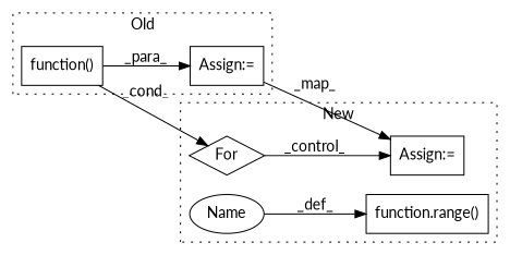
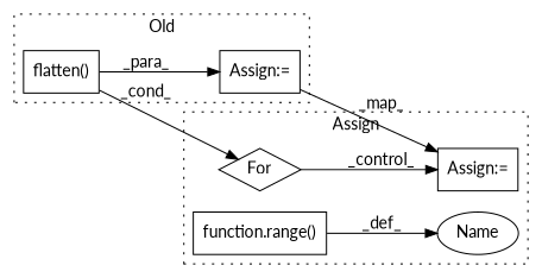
  digraph {
    fontname=Lato
    rankdir=LR
    node [a=75 fontname=Lato l=3 shape=box]
    edge [fontname=Lato]
-   n1 [l=16 label="function()" s=752]
+   n1 [l=16 label="flatten()" s=752]
    n2 [a=68 label="Assign:=" s=741]
    n3 [l="6,1" label="function.range()" s="974,995"]
    n4 [a=107 l="4,14" label=For s="965,996" shape=diamond]
    n5 [a=68 label="Assign:=" s=1237]
    n6 [a=87 l=1 label=Name s=969 shape=ellipse]
    subgraph cluster_1 {
      label=Old
      style=dotted
      n1
      n2
    }
    subgraph cluster_2 {
-     label=New
+     label=Assign
      style=dotted
      n3
      n4
      n5
      n6
    }
    n1 -> n2 [label=_para_]
    n1 -> n4 [label=_cond_]
    n2 -> n5 [label=_map_]
-   n6 -> n3 [label=_def_]
+   n3 -> n6 [label=_def_]
    n4 -> n5 [label=_control_]
  }
